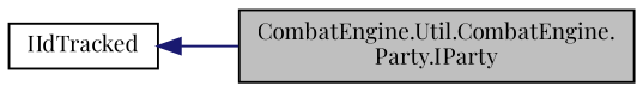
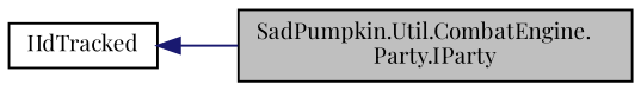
  digraph {
    rankdir=LR
    fontname="Playfair Display"
    node [color=black fontname="Playfair Display" fontsize=10 shape=record style=filled]
-   n1 [fillcolor=grey75 fontcolor=black height=0.2 label="CombatEngine.Util.CombatEngine.\lParty.IParty" width=0.4]
+   n1 [fillcolor=grey75 fontcolor=black height=0.2 label="SadPumpkin.Util.CombatEngine.\lParty.IParty" width=0.4]
    n2 [fillcolor=white height=0.2 label=IIdTracked width=0.4]
    n2 -> n1 [color=midnightblue dir=back fontname="Playfair Display" fontsize=10 labelfontname=Helvetica labelfontsize=10 style=solid]
  }
